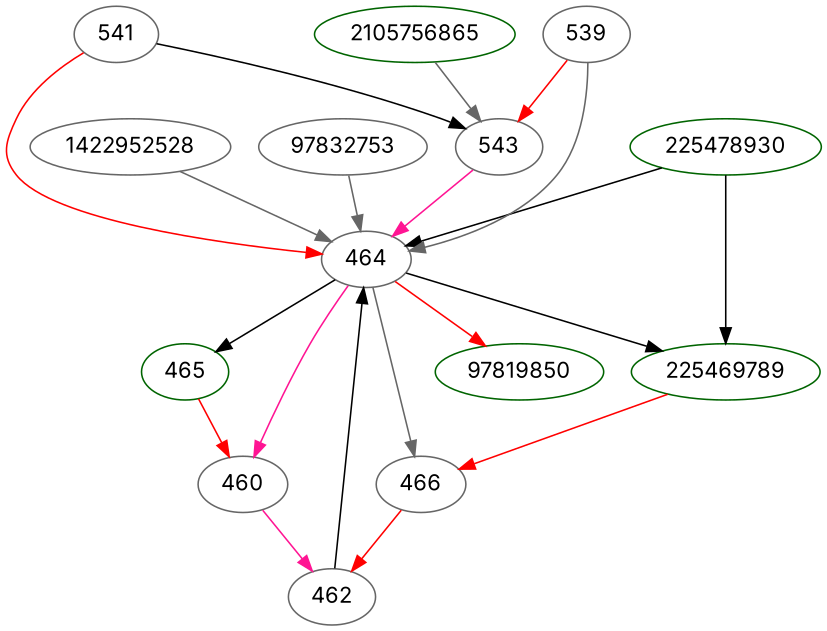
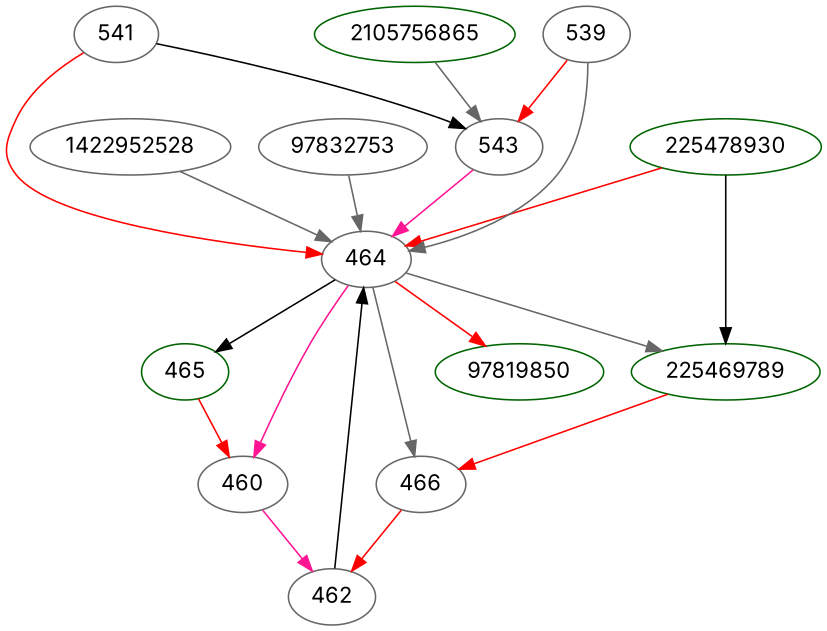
  strict digraph {
    fontname=Inter
    node [color=gray40 fontname=Inter]
    edge [color=red fontname=Inter]
    2105756865 [color=darkgreen]
    543
    464
    460
    225469789 [color=darkgreen]
    465 [color=darkgreen]
    466
    97819850 [color=darkgreen]
    541
    462
    1422952528
    97832753
    225478930 [color=darkgreen]
    539
    2105756865 -> 543 [color=gray40]
    543 -> 464 [color=deeppink]
    464 -> 460 [color=deeppink]
-   464 -> 225469789 [color=black]
+   464 -> 225469789 [color=gray40]
    464 -> 465 [color=black]
    464 -> 466 [color=gray40]
    464 -> 97819850
    460 -> 462 [color=deeppink]
    225469789 -> 466
    465 -> 460
    466 -> 462
    541 -> 543 [color=black]
    541 -> 464
    462 -> 464 [color=black]
    1422952528 -> 464 [color=gray40]
    97832753 -> 464 [color=gray40]
-   225478930 -> 464 [color=black]
+   225478930 -> 464
    225478930 -> 225469789 [color=black]
    539 -> 543
    539 -> 464 [color=gray40]
  }
